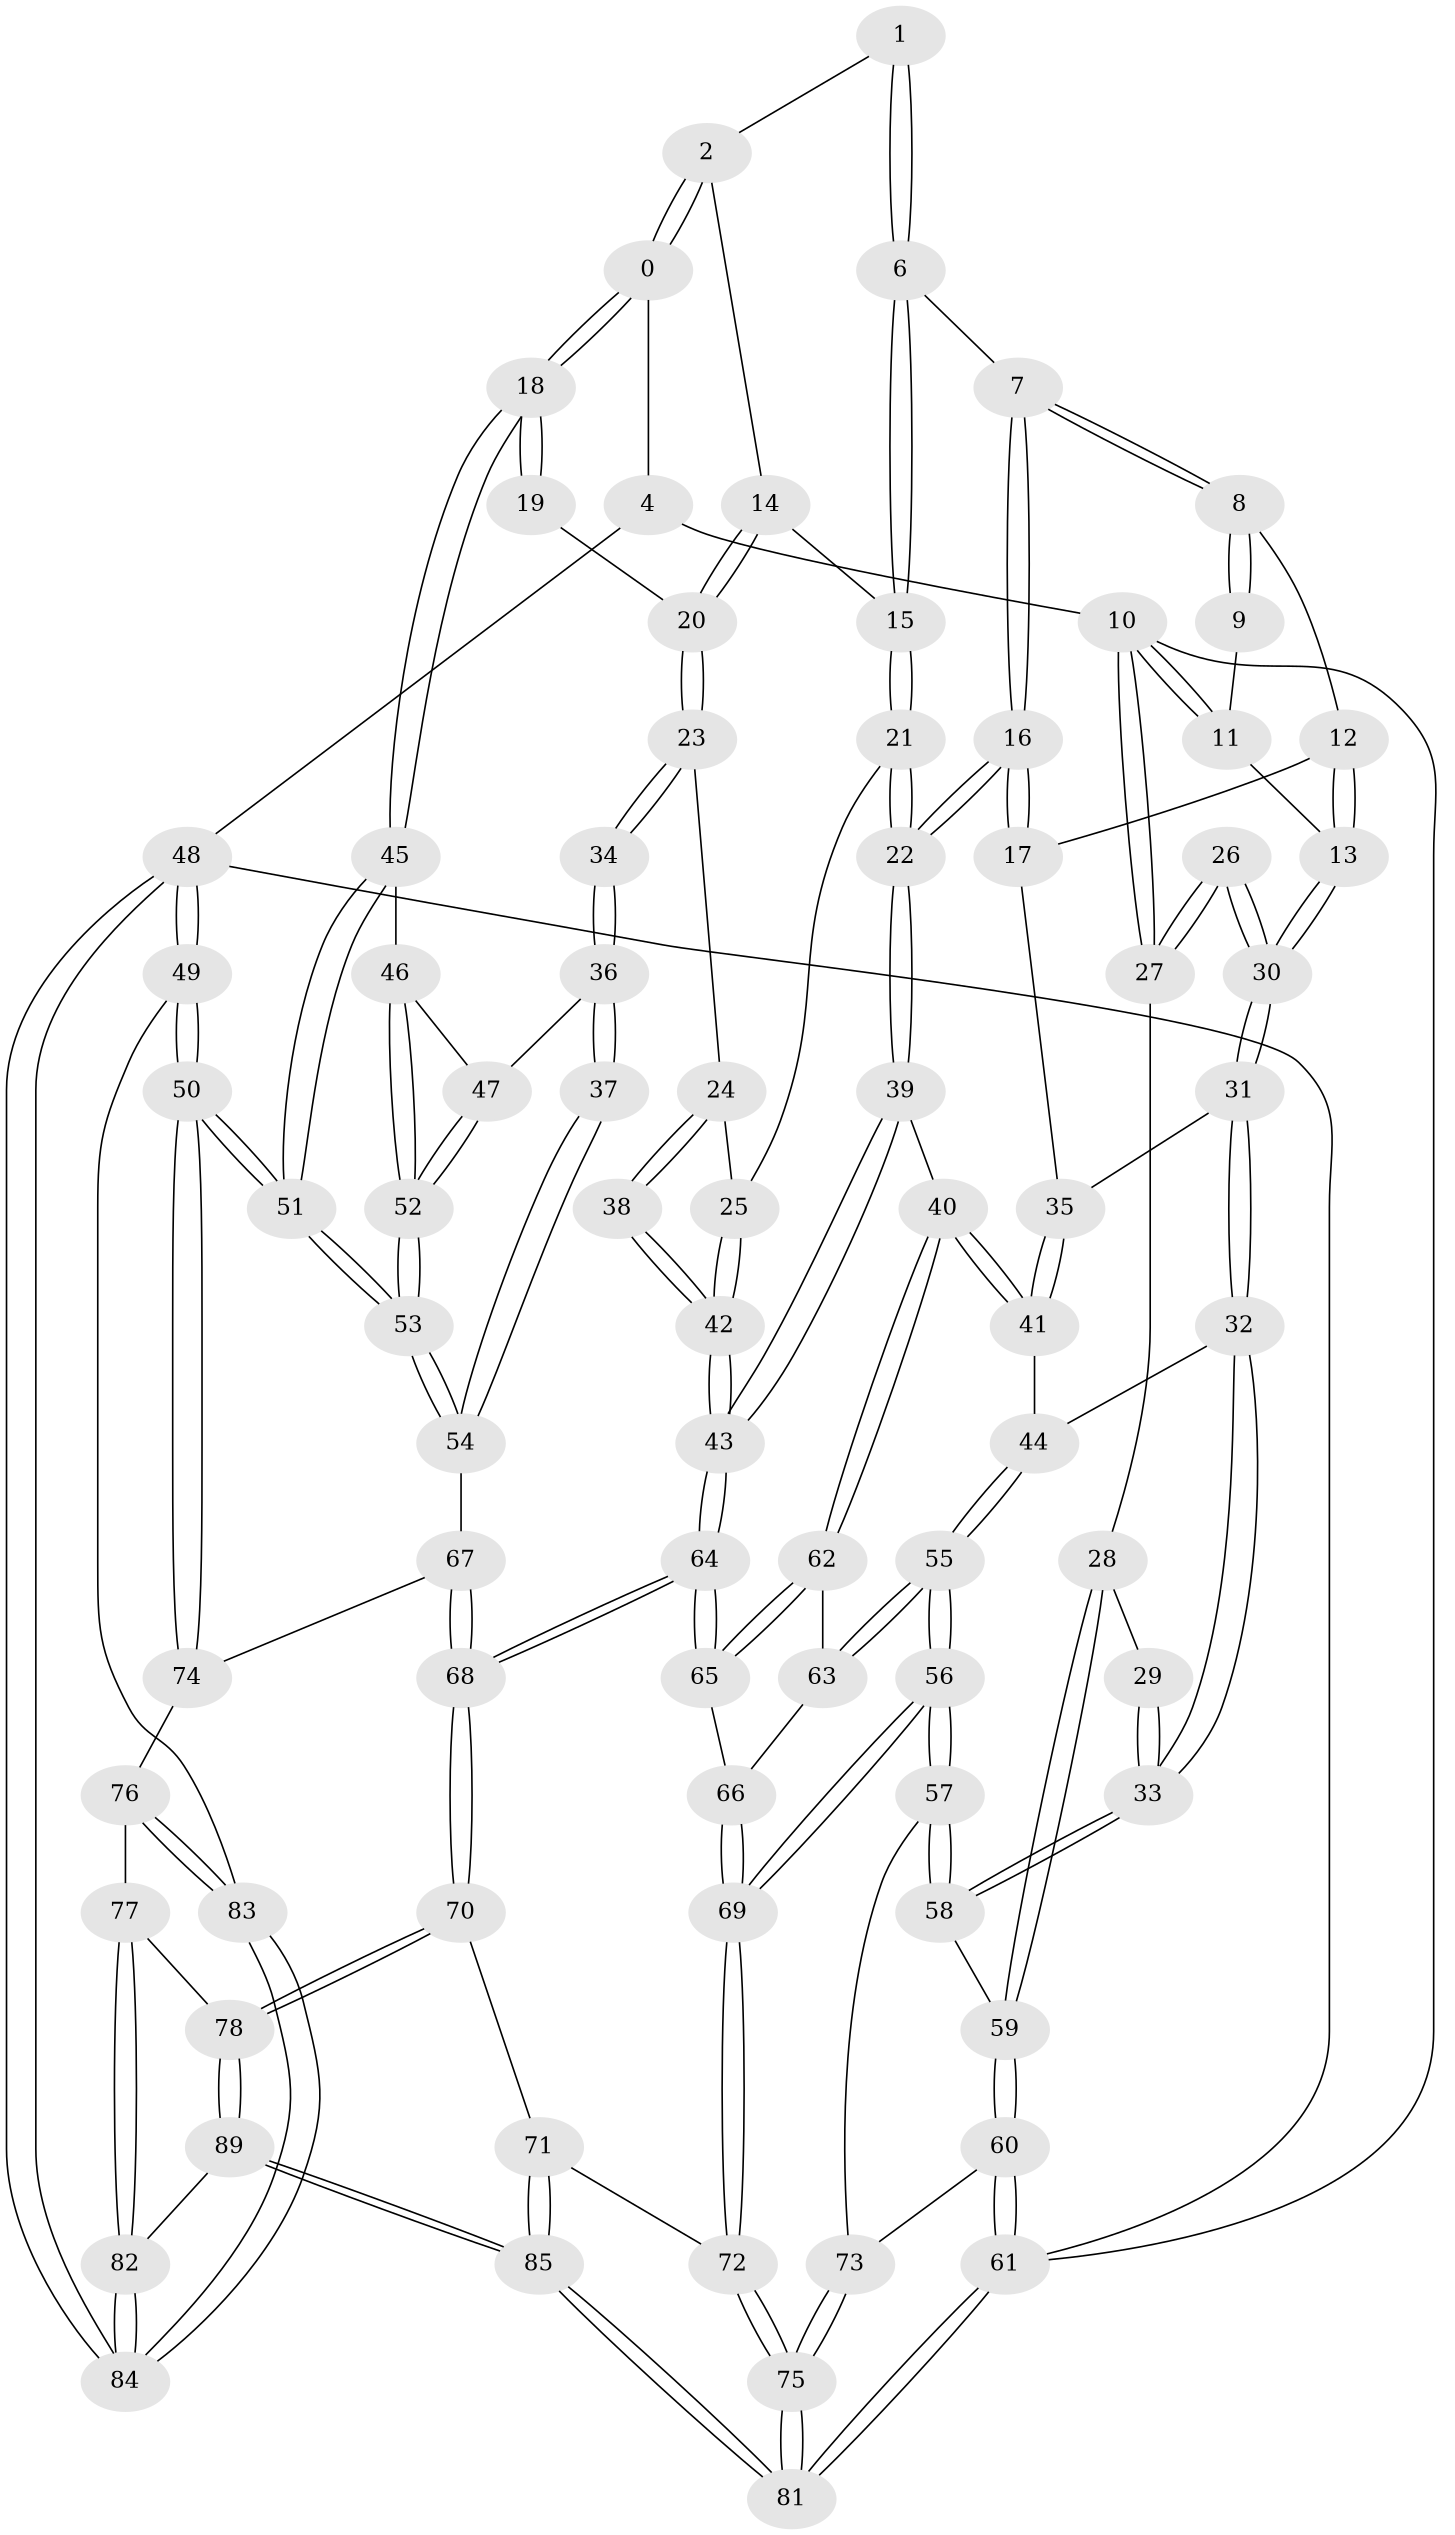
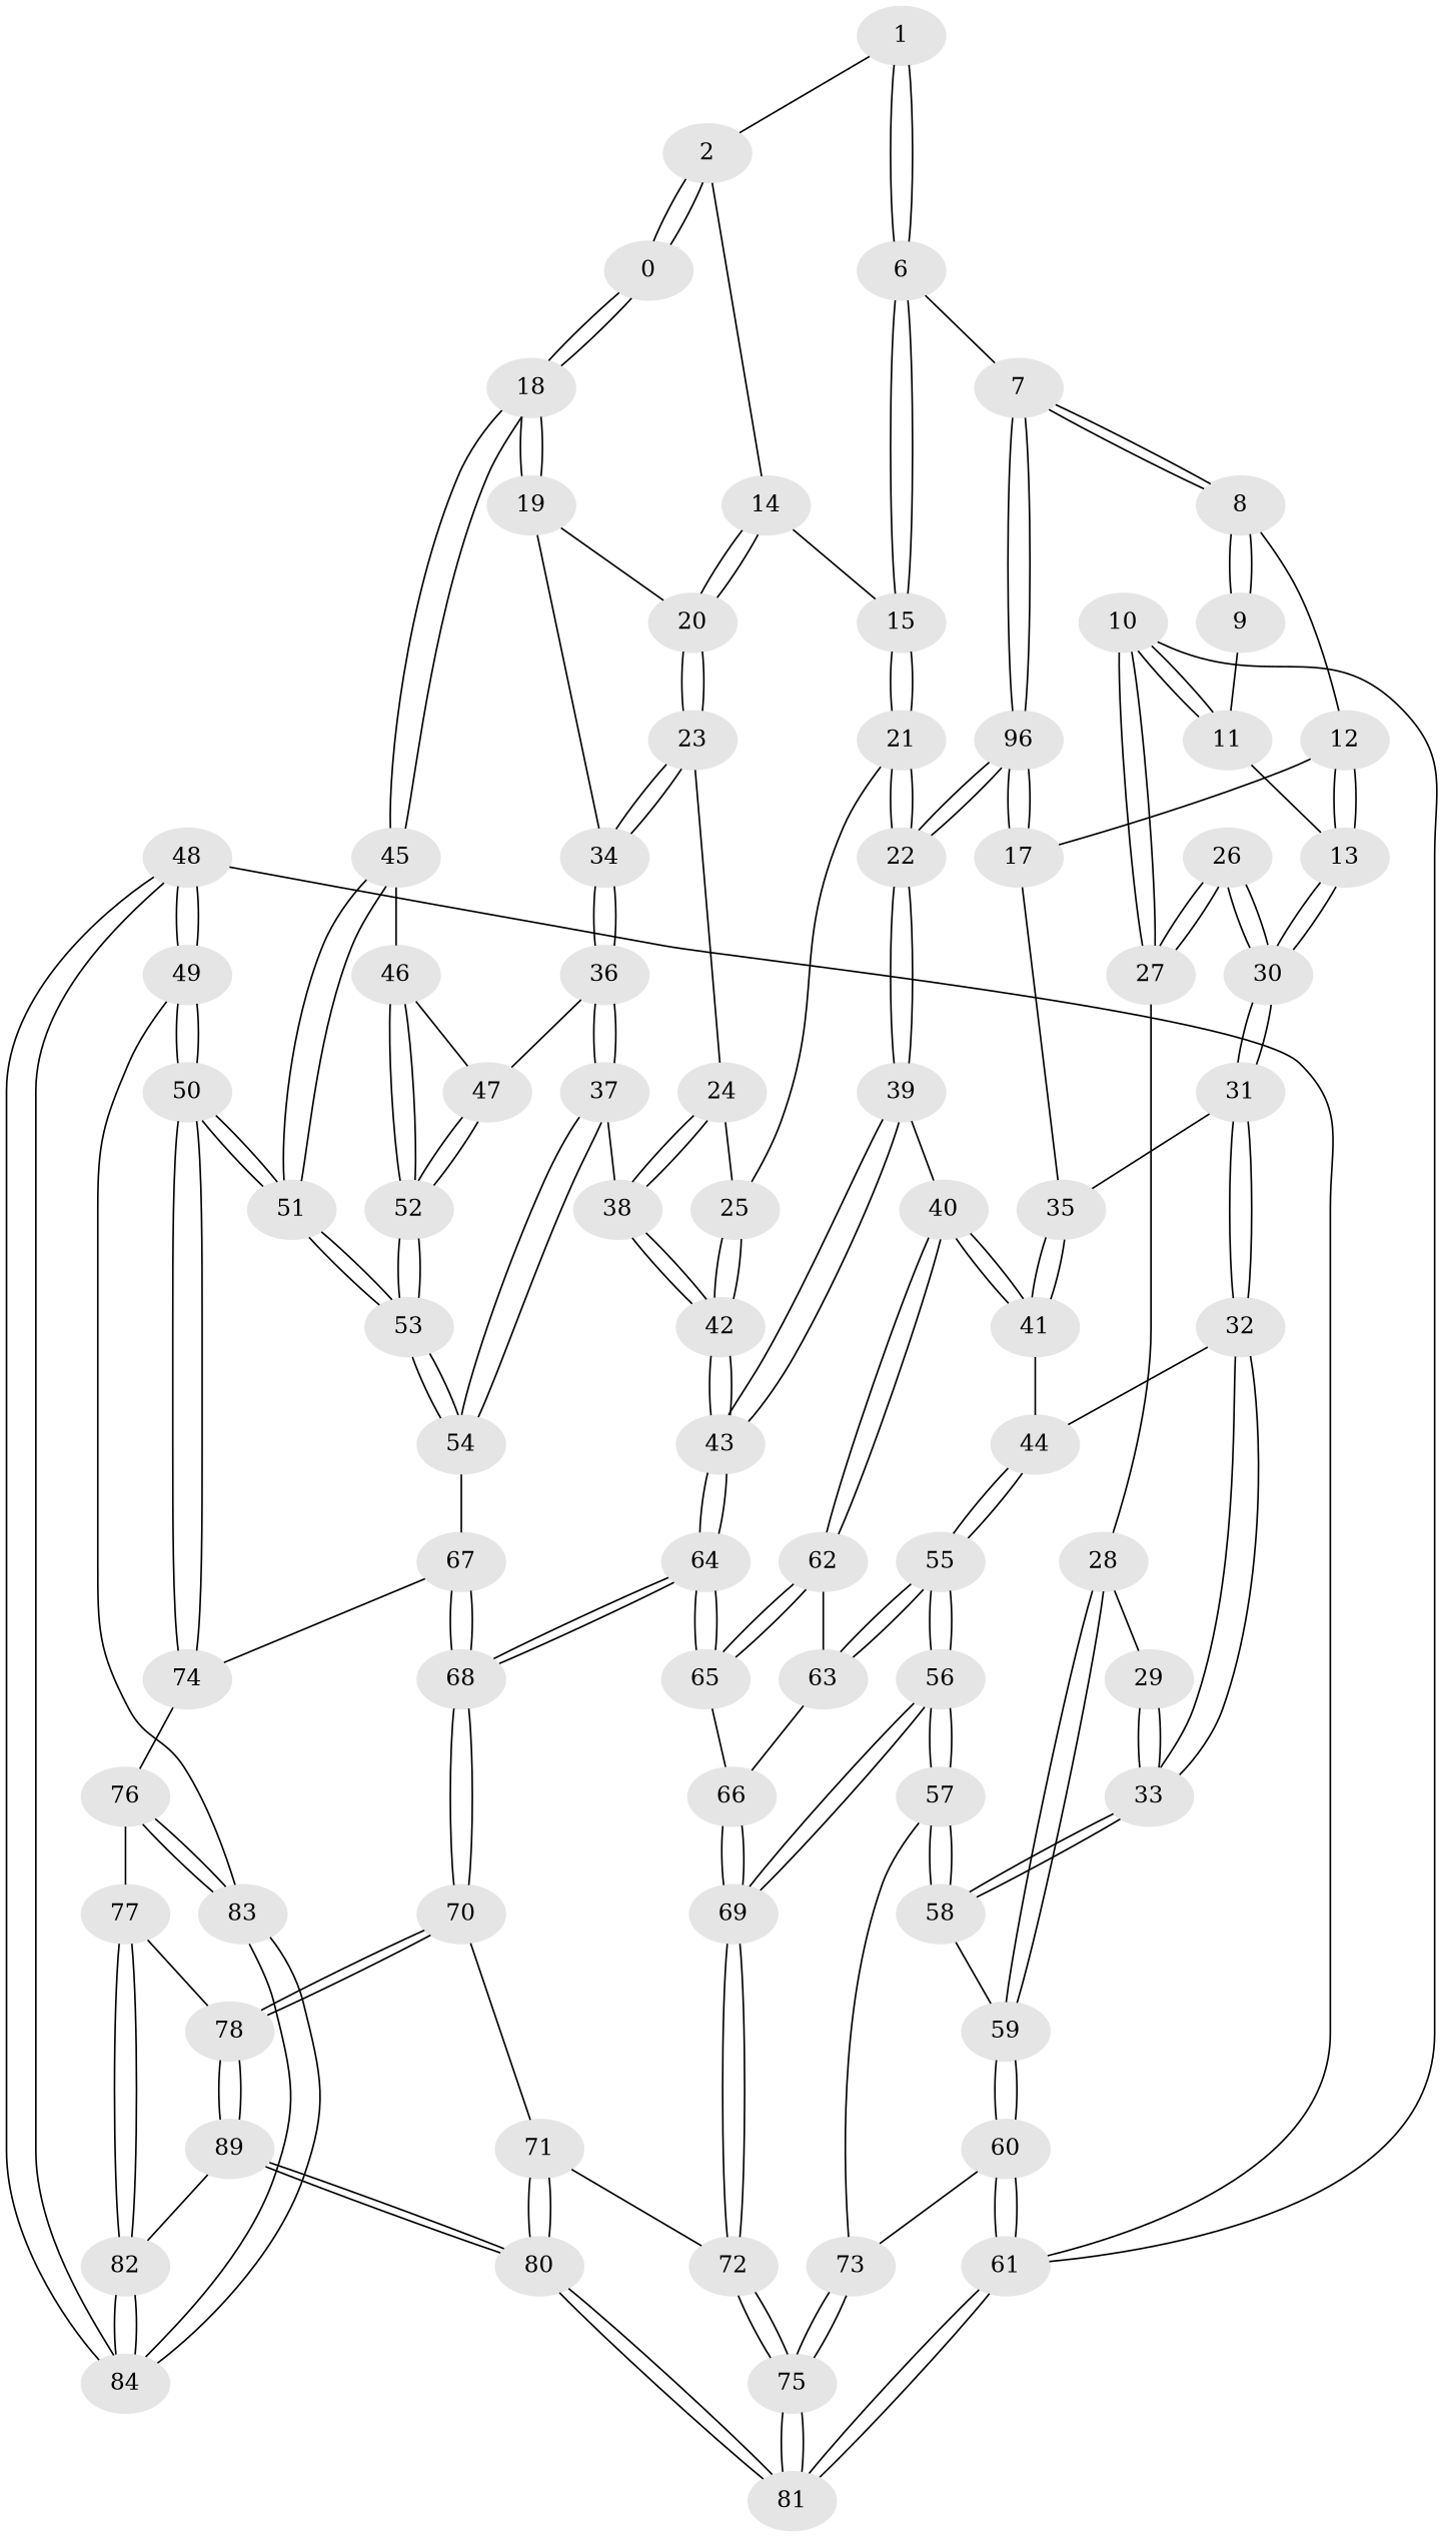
  graph {
    node [color=gray90 style=filled]
    1
    2
    6
    n4 [label=0]
    14
    7
    15
-   4
    18
    20
    10
    48
    19
    45
    11
    27
    61
    49
    84
    9
    8
-   16
+   16 [label=96]
    21
    12
    17
    22
    13
    28
    81
    30
    35
    31
    23
    25
    39
    41
    34
    46
    51
    36
    24
    42
    40
    43
    38
    26
    29
    59
    33
    60
    58
    32
    44
    55
    37
    47
    54
    52
    67
    62
    64
    63
    65
    68
    56
    53
    50
    83
    74
    76
    57
    69
    66
    73
    72
    75
    70
    71
    78
-   80 [label=85]
+   80
    n81 [label=89]
    77
    82
    1 -- 2
    1 -- 6
    1 -- 6
    2 -- n4
    2 -- n4
    2 -- 14
    6 -- 7
    6 -- 15
    6 -- 15
-   n4 -- 4
    n4 -- 18
    n4 -- 18
    14 -- 15
    14 -- 20
    14 -- 20
    7 -- 8
    7 -- 8
    7 -- 16
    7 -- 16
    15 -- 21
    15 -- 21
-   4 -- 10
-   4 -- 48
    18 -- 19
    18 -- 19
    18 -- 45
    18 -- 45
    20 -- 23
    20 -- 23
    10 -- 11
    10 -- 11
    10 -- 27
    10 -- 27
    10 -- 61
    48 -- 61
    48 -- 49
    48 -- 49
    48 -- 84
    48 -- 84
    19 -- 20
+   19 -- 34
    45 -- 46
    45 -- 51
    45 -- 51
    11 -- 13
    27 -- 28
    61 -- 81
    61 -- 81
    49 -- 50
    49 -- 50
    49 -- 83
    9 -- 11
    8 -- 9
    8 -- 9
    8 -- 12
    16 -- 17
    16 -- 17
    16 -- 22
    16 -- 22
    21 -- 22
    21 -- 22
    21 -- 25
    12 -- 17
    12 -- 13
    12 -- 13
    17 -- 35
    22 -- 39
    22 -- 39
    13 -- 30
    13 -- 30
    28 -- 29
    28 -- 59
    28 -- 59
    30 -- 31
    30 -- 31
    35 -- 41
    35 -- 41
    31 -- 35
    31 -- 32
    31 -- 32
    23 -- 34
    23 -- 34
    23 -- 24
    25 -- 42
    25 -- 42
    39 -- 40
    39 -- 43
    39 -- 43
    41 -- 44
    34 -- 36
    34 -- 36
    46 -- 47
    46 -- 52
    46 -- 52
    51 -- 53
    51 -- 53
    36 -- 37
    36 -- 37
    36 -- 47
    24 -- 25
    24 -- 38
    24 -- 38
    42 -- 43
    42 -- 43
    40 -- 41
    40 -- 41
    40 -- 62
    40 -- 62
    43 -- 64
    43 -- 64
    38 -- 42
    38 -- 42
    26 -- 27
    26 -- 27
    26 -- 30
    26 -- 30
    29 -- 33
    29 -- 33
    59 -- 60
    59 -- 60
    33 -- 58
    33 -- 58
    60 -- 61
    60 -- 61
    60 -- 73
    58 -- 59
    32 -- 33
    32 -- 33
    32 -- 44
    44 -- 55
    44 -- 55
    55 -- 63
    55 -- 63
    55 -- 56
    55 -- 56
+   37 -- 38
    37 -- 54
    37 -- 54
    47 -- 52
    47 -- 52
    54 -- 67
    52 -- 53
    52 -- 53
    67 -- 68
    67 -- 68
    67 -- 74
    62 -- 63
    62 -- 65
    62 -- 65
    64 -- 65
    64 -- 65
    64 -- 68
    64 -- 68
    63 -- 66
    65 -- 66
    68 -- 70
    68 -- 70
    56 -- 57
    56 -- 57
    56 -- 69
    56 -- 69
    53 -- 54
    53 -- 54
    50 -- 51
    50 -- 51
    50 -- 74
    50 -- 74
    83 -- 84
    83 -- 84
    74 -- 76
    76 -- 83
    76 -- 83
    76 -- 77
    57 -- 58
    57 -- 58
    57 -- 73
    69 -- 72
    69 -- 72
    66 -- 69
    66 -- 69
    73 -- 75
    73 -- 75
    72 -- 75
    72 -- 75
    75 -- 81
    75 -- 81
    70 -- 71
    70 -- 78
    70 -- 78
    71 -- 72
    71 -- 80
    71 -- 80
    78 -- n81
    78 -- n81
    80 -- 81
    80 -- 81
    n81 -- 80
    n81 -- 80
    n81 -- 82
    77 -- 78
    77 -- 82
    77 -- 82
    82 -- 84
    82 -- 84
  }
